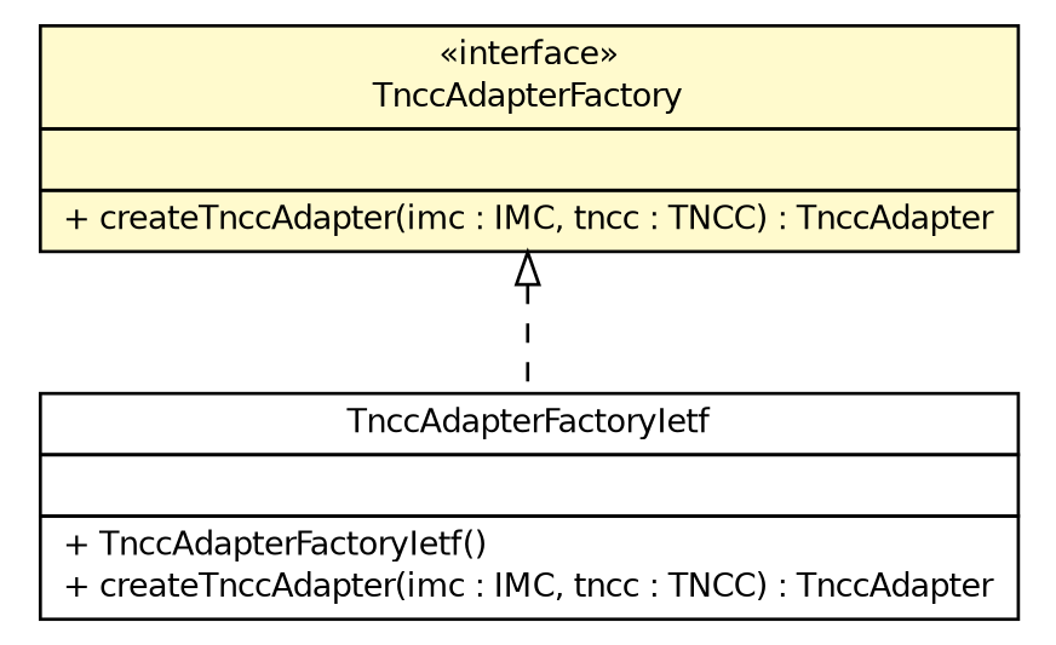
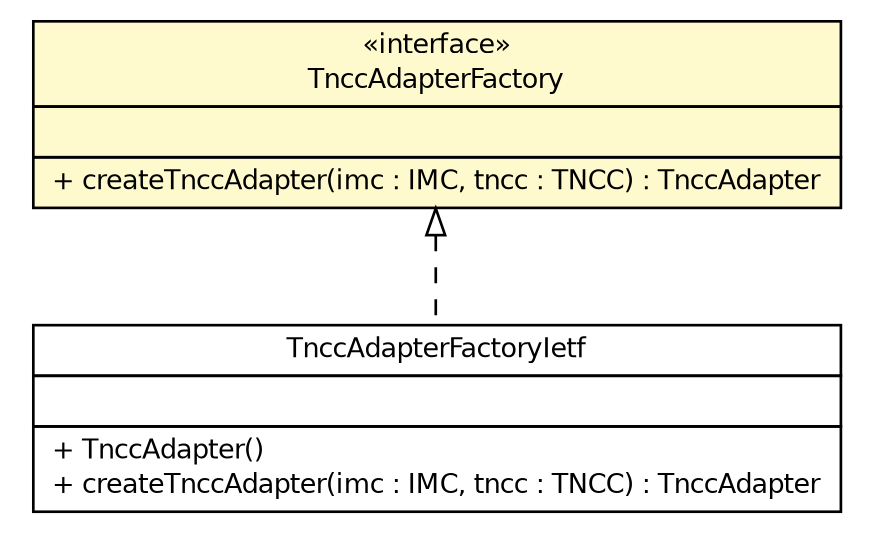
  digraph {
    nodesep=0.25
    ranksep=0.5
    node [fontcolor=black fontname=Helvetica fontsize=10.0 shape=plaintext]
-   n1 [label=<<table title="de.hsbremen.tc.tnc.im.adapter.tnccs.TnccAdapterFactoryIetf" border="0" cellborder="1" cellspacing="0" cellpadding="2" port="p" href="./TnccAdapterFactoryIetf.html"> 		<tr><td><table border="0" cellspacing="0" cellpadding="1"> <tr><td align="center" balign="center"> TnccAdapterFactoryIetf </td></tr> 		</table></td></tr> 		<tr><td><table border="0" cellspacing="0" cellpadding="1"> <tr><td align="left" balign="left">  </td></tr> 		</table></td></tr> 		<tr><td><table border="0" cellspacing="0" cellpadding="1"> <tr><td align="left" balign="left"> + TnccAdapterFactoryIetf() </td></tr> <tr><td align="left" balign="left"> + createTnccAdapter(imc : IMC, tncc : TNCC) : TnccAdapter </td></tr> 		</table></td></tr> 		</table>>]
+   n1 [label=<<table title="de.hsbremen.tc.tnc.im.adapter.tnccs.TnccAdapterFactoryIetf" border="0" cellborder="1" cellspacing="0" cellpadding="2" port="p" href="./TnccAdapterFactoryIetf.html"> 		<tr><td><table border="0" cellspacing="0" cellpadding="1"> <tr><td align="center" balign="center"> TnccAdapterFactoryIetf </td></tr> 		</table></td></tr> 		<tr><td><table border="0" cellspacing="0" cellpadding="1"> <tr><td align="left" balign="left">  </td></tr> 		</table></td></tr> 		<tr><td><table border="0" cellspacing="0" cellpadding="1"> <tr><td align="left" balign="left"> + TnccAdapter() </td></tr> <tr><td align="left" balign="left"> + createTnccAdapter(imc : IMC, tncc : TNCC) : TnccAdapter </td></tr> 		</table></td></tr> 		</table>>]
    n2 [label=<<table title="de.hsbremen.tc.tnc.im.adapter.tnccs.TnccAdapterFactory" border="0" cellborder="1" cellspacing="0" cellpadding="2" port="p" bgcolor="lemonChiffon" href="./TnccAdapterFactory.html"> 		<tr><td><table border="0" cellspacing="0" cellpadding="1"> <tr><td align="center" balign="center"> &#171;interface&#187; </td></tr> <tr><td align="center" balign="center"> TnccAdapterFactory </td></tr> 		</table></td></tr> 		<tr><td><table border="0" cellspacing="0" cellpadding="1"> <tr><td align="left" balign="left">  </td></tr> 		</table></td></tr> 		<tr><td><table border="0" cellspacing="0" cellpadding="1"> <tr><td align="left" balign="left"> + createTnccAdapter(imc : IMC, tncc : TNCC) : TnccAdapter </td></tr> 		</table></td></tr> 		</table>>]
    n2 -> n1 [arrowtail=empty dir=back fontname=Helvetica fontsize=10 headport=p labelfontname=Helvetica labelfontsize=10 style=dashed tailport=p]
  }
